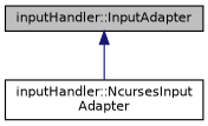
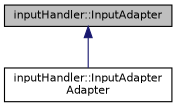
  digraph {
    node [color=black fontname=Helvetica fontsize=10 shape=record style=filled]
    n1 [fillcolor=grey75 fontcolor=black height=0.2 label="inputHandler::InputAdapter" width=0.4]
-   n2 [fillcolor=white height=0.2 label="inputHandler::NcursesInput\lAdapter" width=0.4]
+   n2 [fillcolor=white height=0.2 label="inputHandler::InputAdapter\lAdapter" width=0.4]
    n1 -> n2 [color=midnightblue dir=back fontname=Helvetica fontsize=10 labelfontname=Helvetica labelfontsize=10 style=solid]
  }
